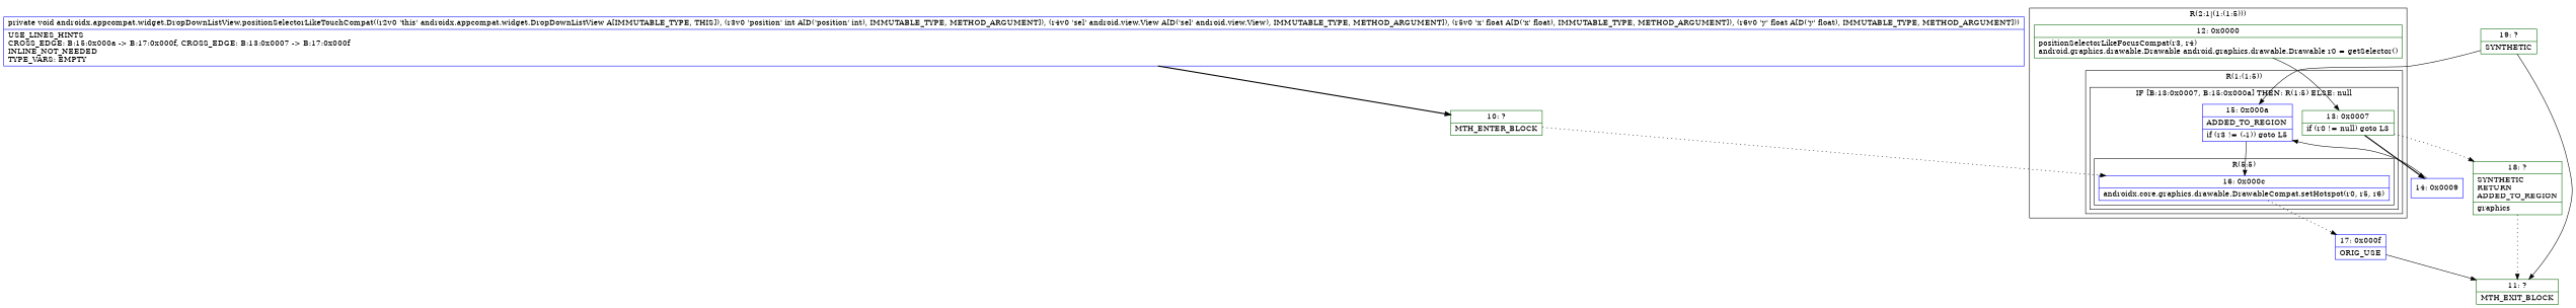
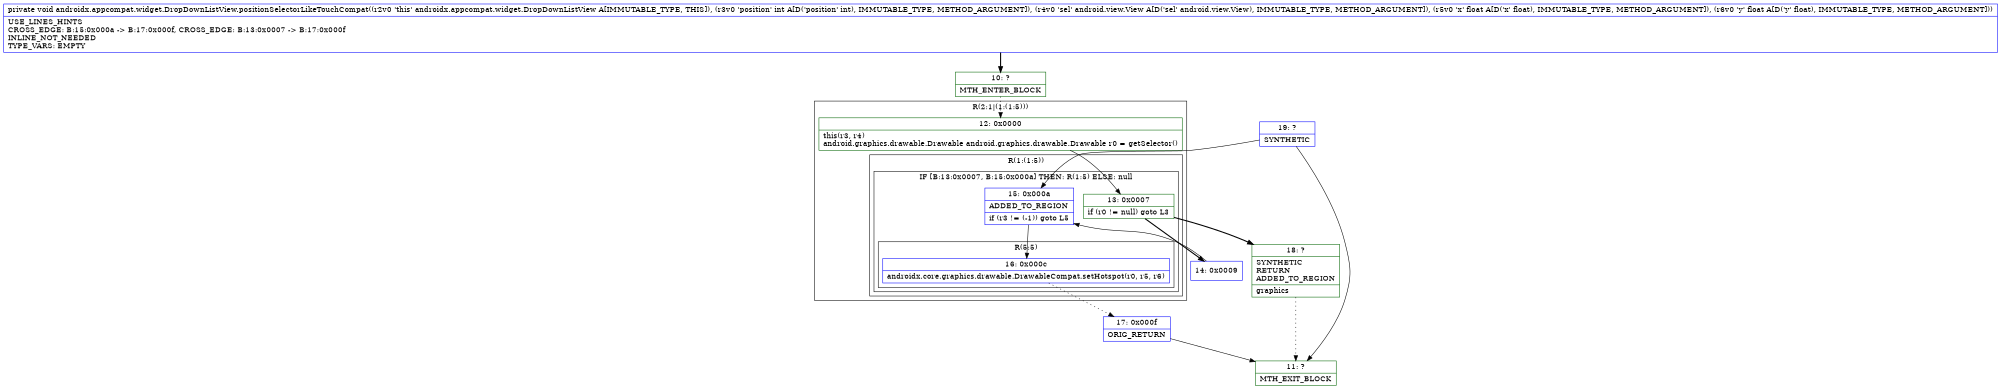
  digraph {
    node [color=blue shape=record]
    edge [style=solid]
    n1 [label="{16\:\ 0x000c|androidx.core.graphics.drawable.DrawableCompat.setHotspot(r0, r5, r6)\l}"]
    n2 [color=darkgreen label="{13\:\ 0x0007|if (r0 != null) goto L3\l}"]
    n3 [label="{15\:\ 0x000a|ADDED_TO_REGION\l|if (r3 != (\-1)) goto L5\l}"]
-   n4 [color=darkgreen label="{12\:\ 0x0000|positionSelectorLikeFocusCompat(r3, r4)\landroid.graphics.drawable.Drawable android.graphics.drawable.Drawable r0 = getSelector()\l}"]
-   n5 [label="{17\:\ 0x000f|ORIG_USE\l}"]
+   n4 [color=darkgreen label="{12\:\ 0x0000|this(r3, r4)\landroid.graphics.drawable.Drawable android.graphics.drawable.Drawable r0 = getSelector()\l}"]
+   n5 [label="{17\:\ 0x000f|ORIG_RETURN\l}"]
    n6 [label="{14\:\ 0x0009}"]
    n7 [color=darkgreen label="{18\:\ ?|SYNTHETIC\lRETURN\lADDED_TO_REGION\l|graphics\l}"]
    n8 [color=darkgreen label="{11\:\ ?|MTH_EXIT_BLOCK\l}"]
-   n9 [color=darkgreen label="{19\:\ ?|SYNTHETIC\l}"]
+   n9 [label="{19\:\ ?|SYNTHETIC\l}"]
    n10 [color=darkgreen label="{10\:\ ?|MTH_ENTER_BLOCK\l}"]
    n11 [label="{private void androidx.appcompat.widget.DropDownListView.positionSelectorLikeTouchCompat((r2v0 'this' androidx.appcompat.widget.DropDownListView A[IMMUTABLE_TYPE, THIS]), (r3v0 'position' int A[D('position' int), IMMUTABLE_TYPE, METHOD_ARGUMENT]), (r4v0 'sel' android.view.View A[D('sel' android.view.View), IMMUTABLE_TYPE, METHOD_ARGUMENT]), (r5v0 'x' float A[D('x' float), IMMUTABLE_TYPE, METHOD_ARGUMENT]), (r6v0 'y' float A[D('y' float), IMMUTABLE_TYPE, METHOD_ARGUMENT]))  | USE_LINES_HINTS\lCROSS_EDGE: B:15:0x000a \-\> B:17:0x000f, CROSS_EDGE: B:13:0x0007 \-\> B:17:0x000f\lINLINE_NOT_NEEDED\lTYPE_VARS: EMPTY\l}"]
    subgraph cluster_1 {
      label="R(2:1|(1:(1:5)))"
      n4
      subgraph cluster_2 {
        label="R(1:(1:5))"
        subgraph cluster_3 {
          label="IF [B:13:0x0007, B:15:0x000a] THEN: R(1:5) ELSE: null"
          n2
          n3
          subgraph cluster_4 {
            label="R(5:5)"
            n1
          }
        }
      }
    }
    n1 -> n5 [style=dotted]
    n2 -> n6 [style=bold]
-   n2 -> n7 [style=dotted]
+   n2 -> n7 [style=bold]
    n3 -> n1
    n4 -> n2
    n5 -> n8
    n6 -> n3
    n7 -> n8 [style=dotted]
    n9 -> n3
    n9 -> n8
-   n10 -> n1 [style=dotted]
+   n10 -> n4 [style=dotted]
    n11 -> n10 [style=bold]
  }
